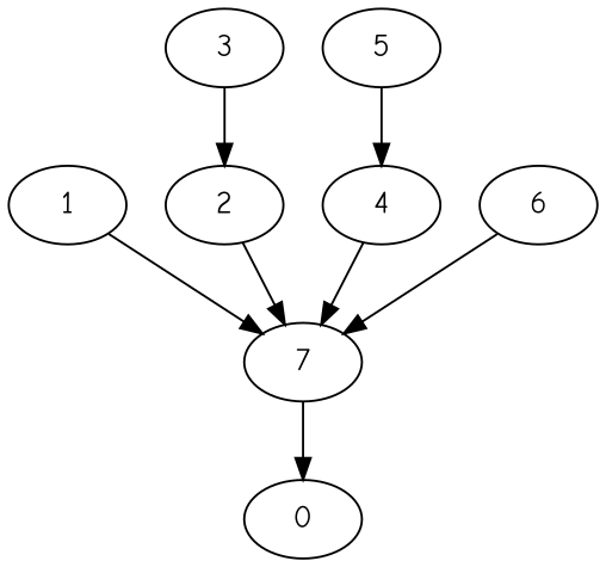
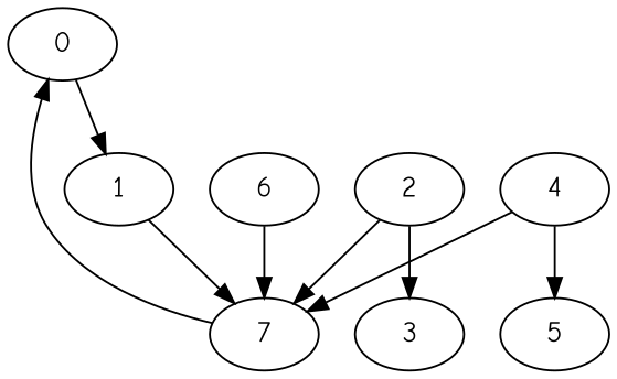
  digraph {
    fontname="Comic Neue"
    node [fontname="Comic Neue"]
    edge [fontname="Comic Neue"]
    0
    1
    7
    2
    3
    4
    5
    6
+   0 -> 1
    1 -> 7
    7 -> 0
    2 -> 7
-   3 -> 2
+   2 -> 3
    4 -> 7
-   5 -> 4
+   4 -> 5
    6 -> 7
  }
